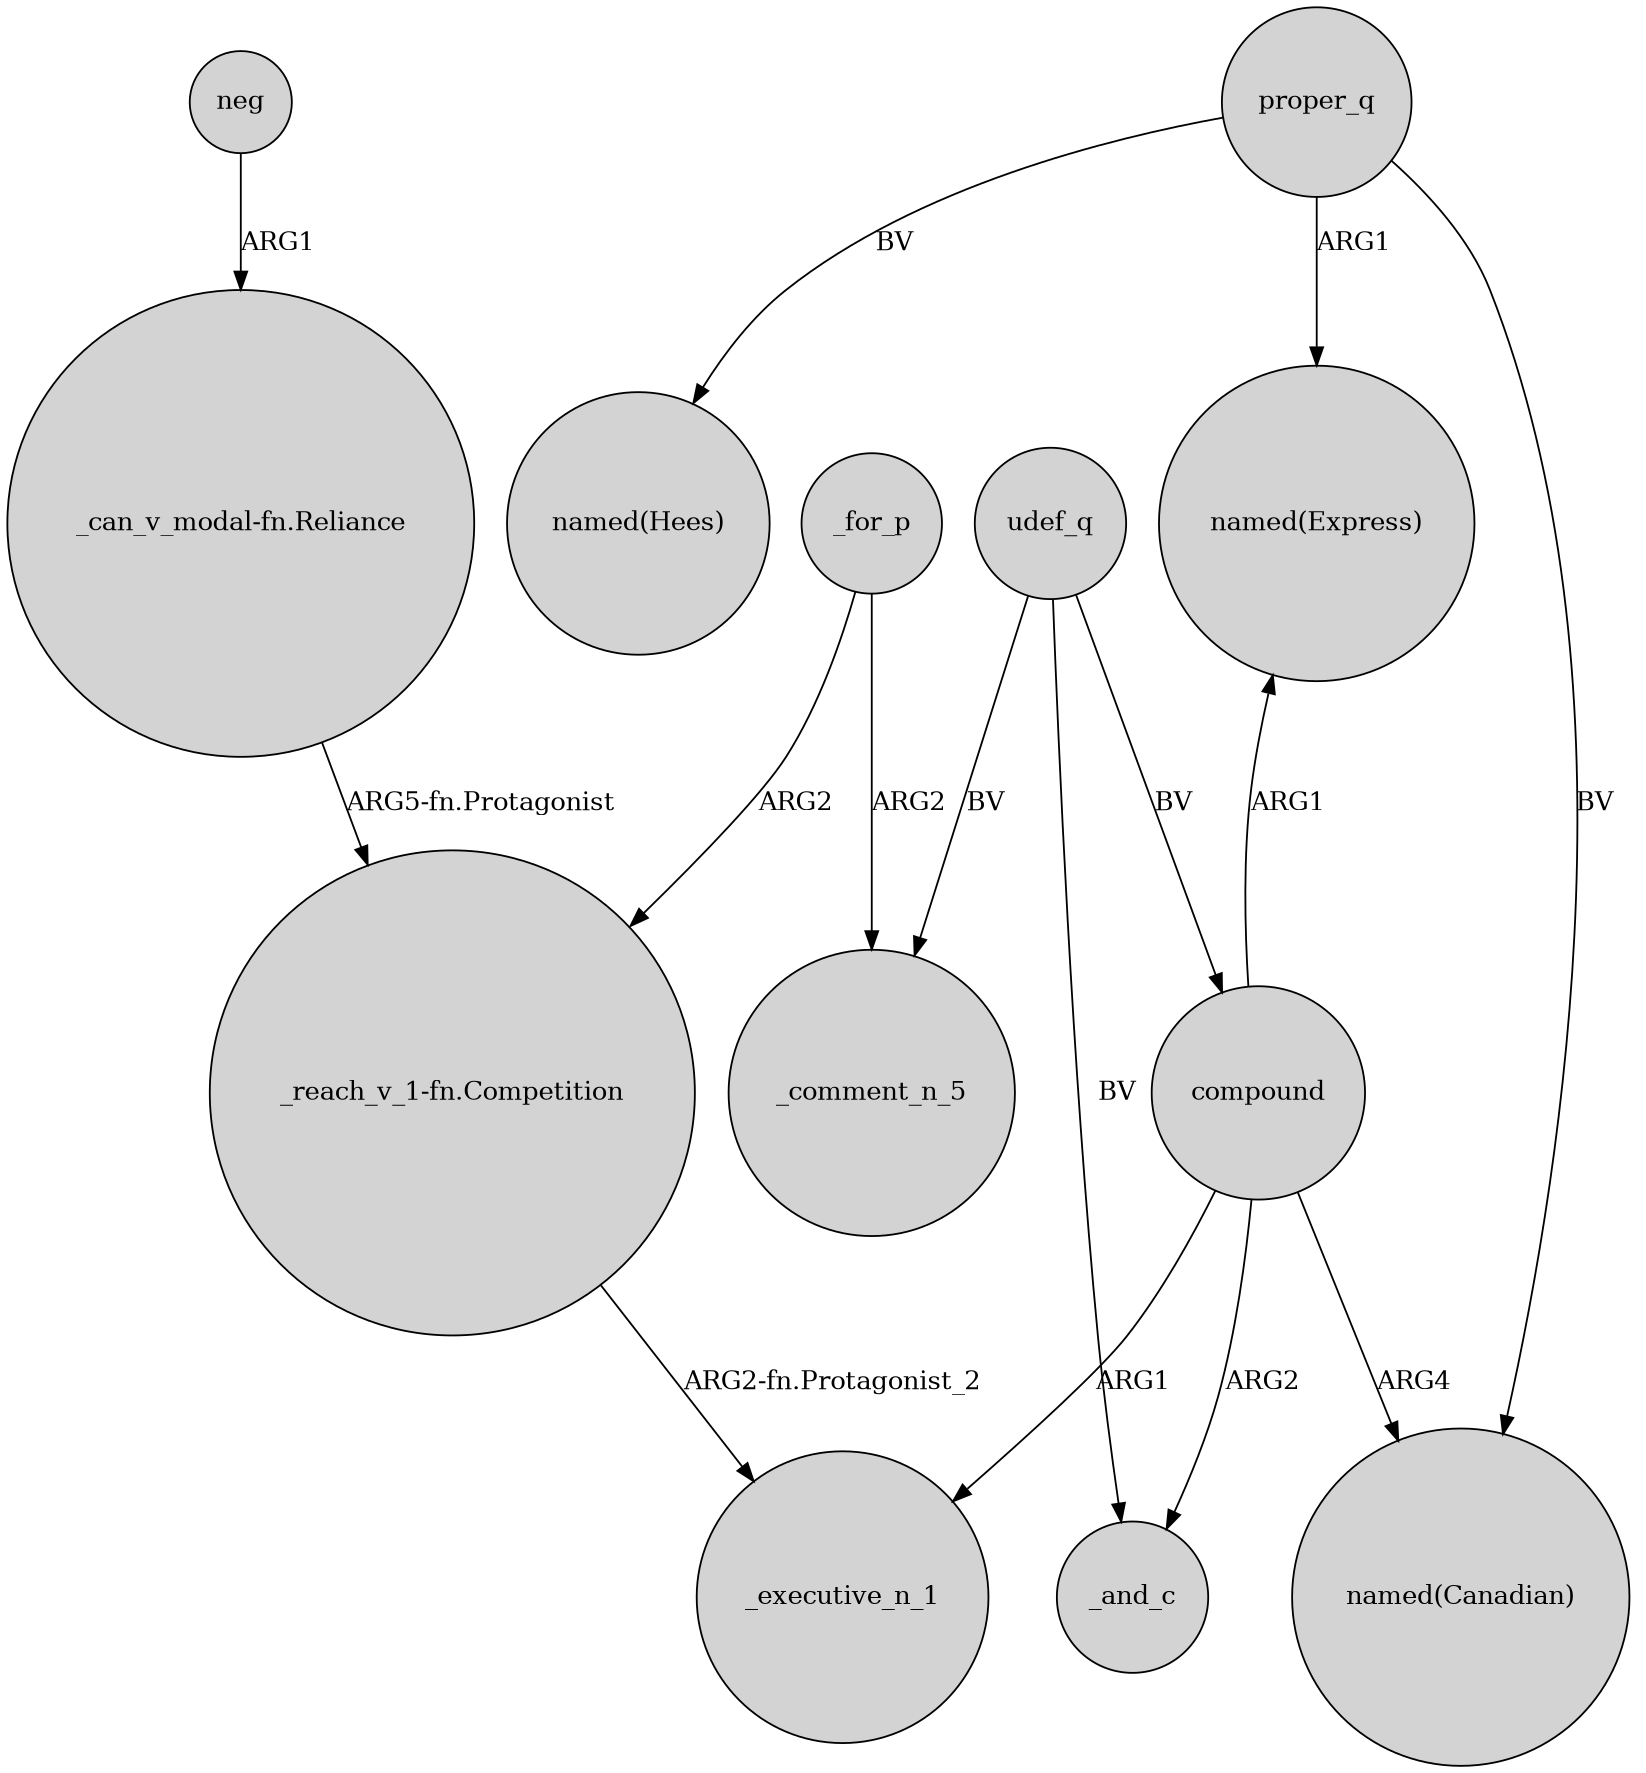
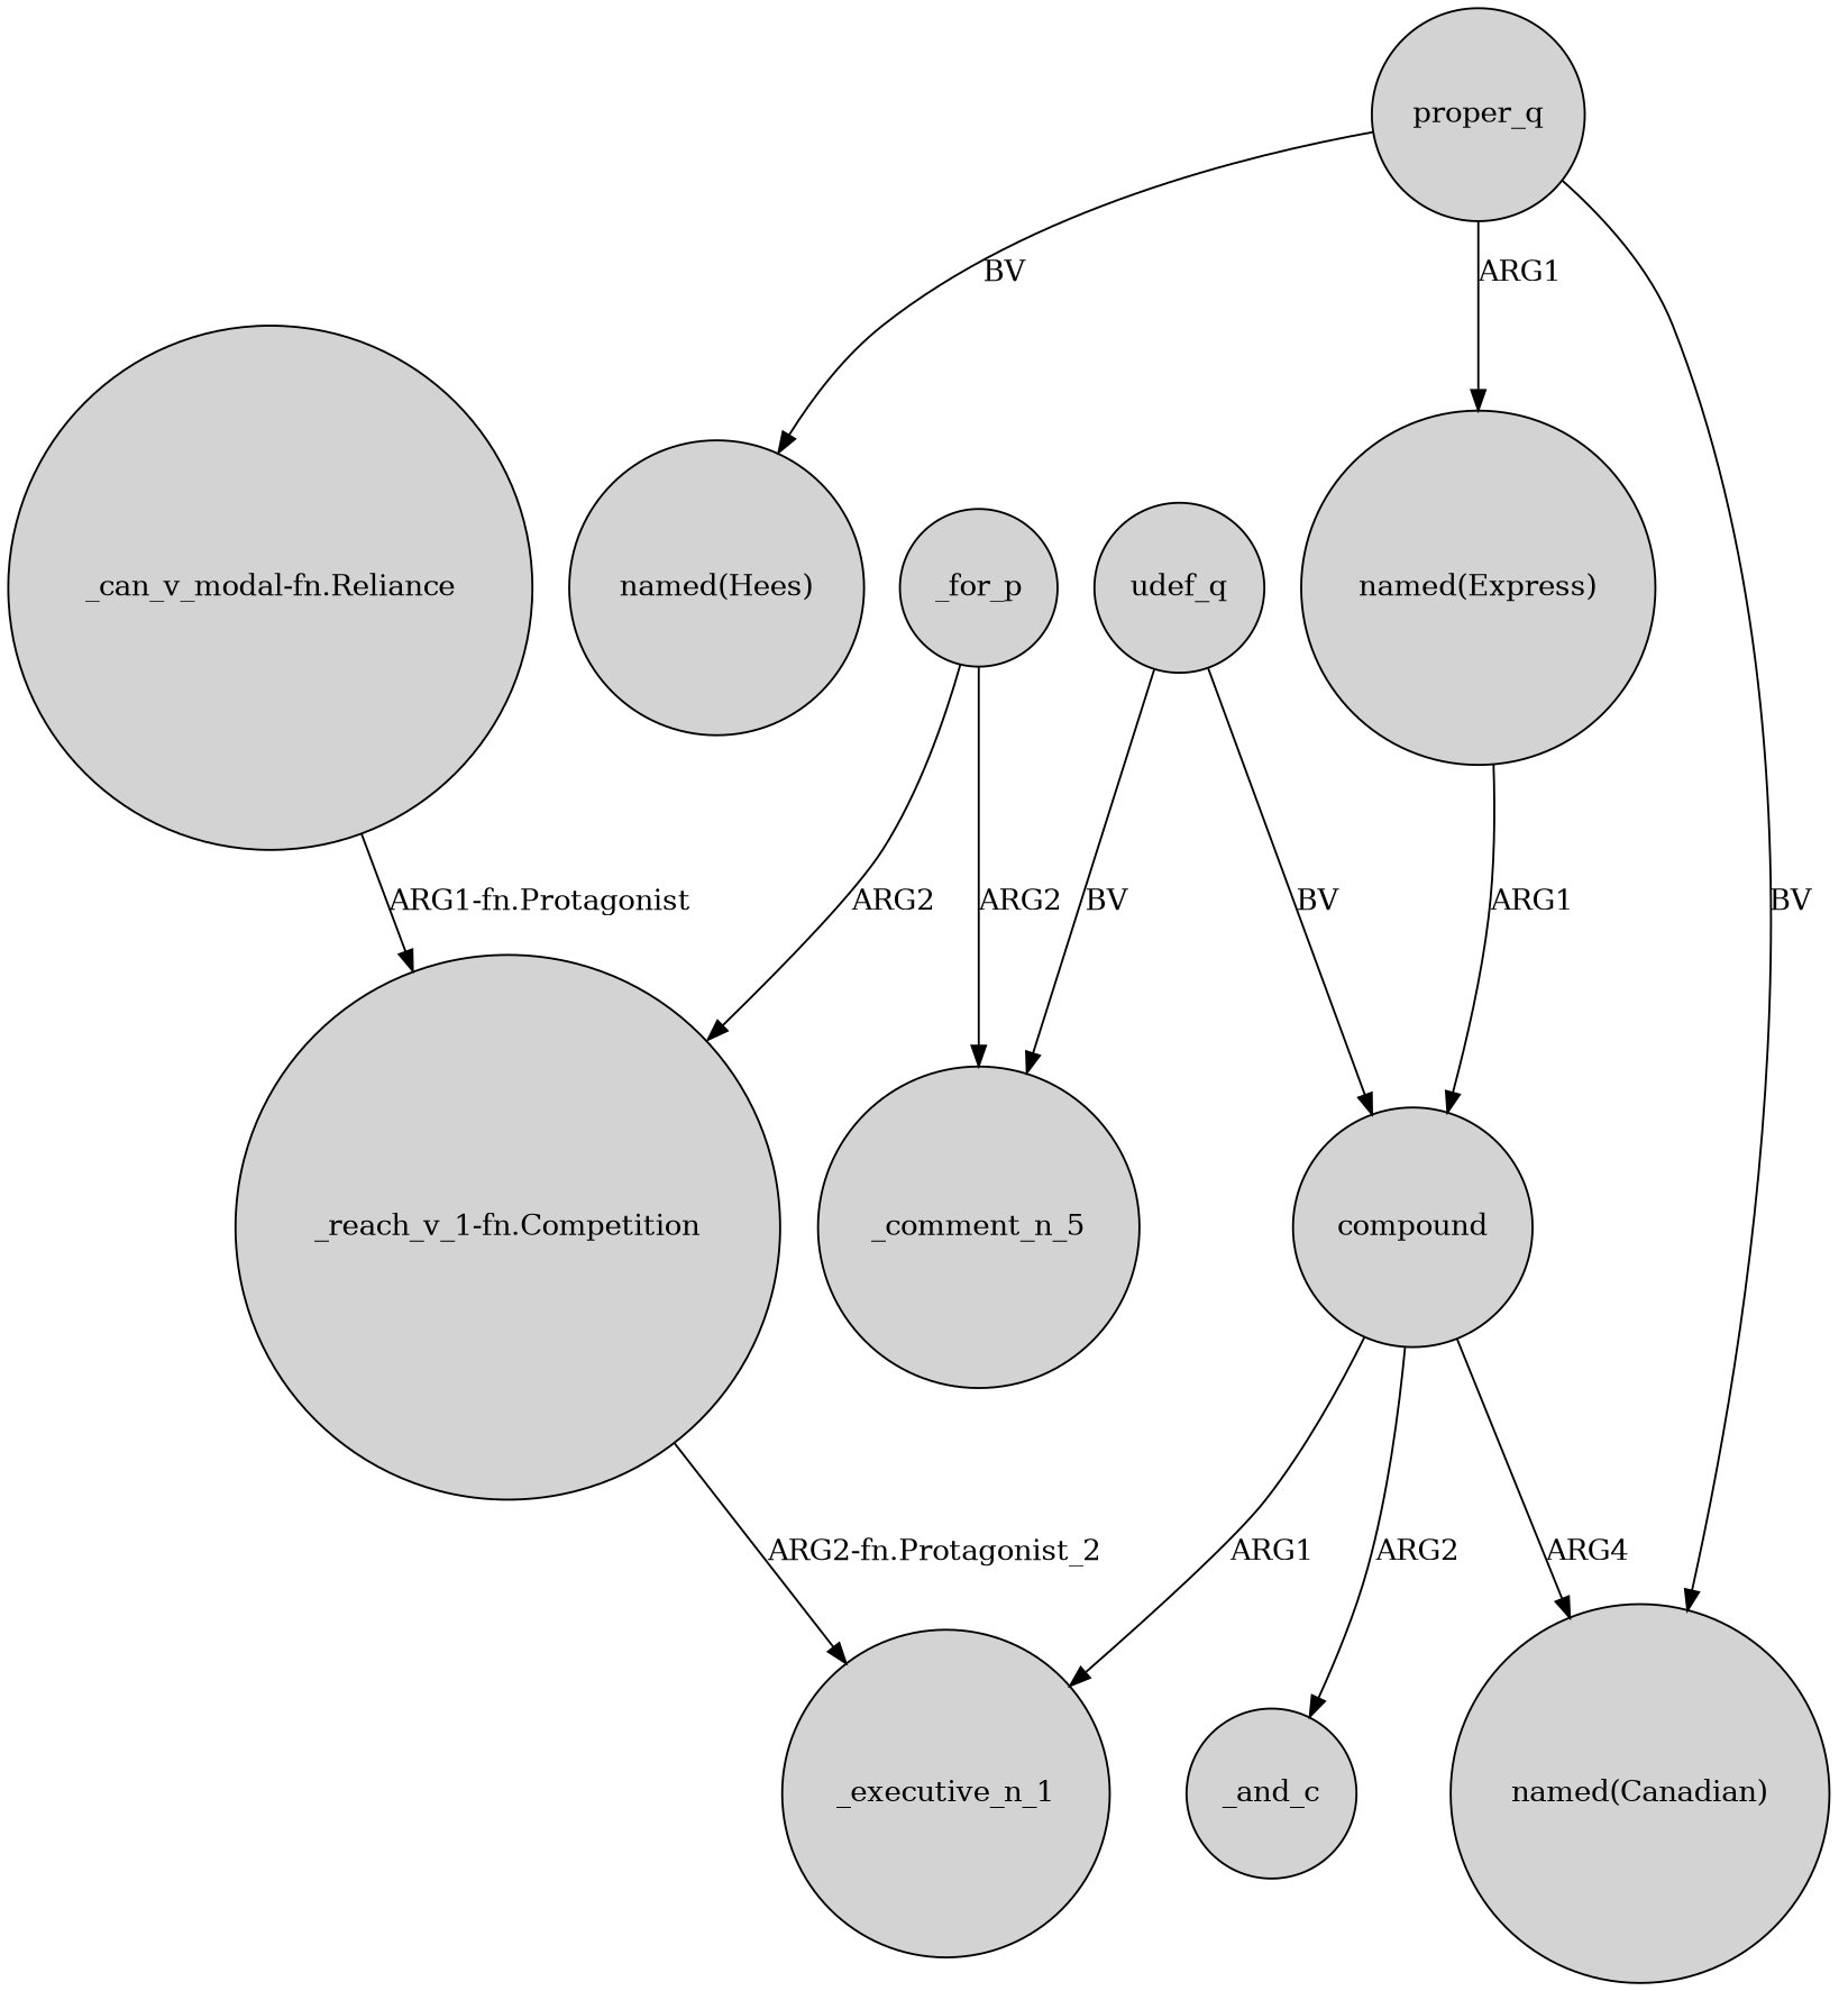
  digraph {
    node [shape=circle style=filled]
    proper_q
    "named(Express)"
    "named(Hees)"
    "named(Canadian)"
    "_reach_v_1-fn.Competition"
    _executive_n_1
-   neg
    "_can_v_modal-fn.Reliance"
    n9 [label=_comment_n_5]
    udef_q
    _and_c
    compound
    _for_p
    proper_q -> "named(Express)" [label=ARG1]
    proper_q -> "named(Hees)" [label=BV]
    proper_q -> "named(Canadian)" [label=BV]
    "_reach_v_1-fn.Competition" -> _executive_n_1 [label="ARG2-fn.Protagonist_2"]
-   neg -> "_can_v_modal-fn.Reliance" [label=ARG1]
-   "_can_v_modal-fn.Reliance" -> "_reach_v_1-fn.Competition" [label="ARG5-fn.Protagonist"]
+   "_can_v_modal-fn.Reliance" -> "_reach_v_1-fn.Competition" [label="ARG1-fn.Protagonist"]
    udef_q -> n9 [label=BV]
-   udef_q -> _and_c [label=BV]
    udef_q -> compound [label=BV]
-   compound -> "named(Express)" [label=ARG1]
+   "named(Express)" -> compound [label=ARG1]
    compound -> "named(Canadian)" [label=ARG4]
    compound -> _executive_n_1 [label=ARG1]
    compound -> _and_c [label=ARG2]
    _for_p -> "_reach_v_1-fn.Competition" [label=ARG2]
    _for_p -> n9 [label=ARG2]
  }
